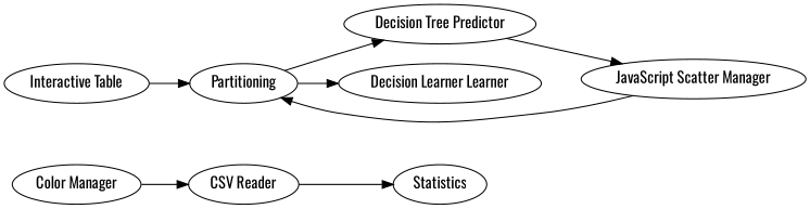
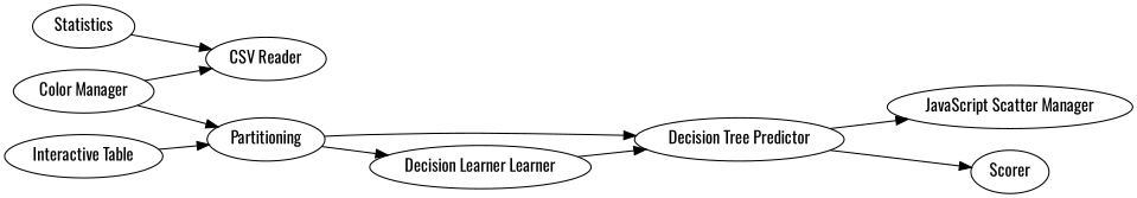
  digraph {
    fontname=Oswald
    rankdir=LR
    node [fontname=Oswald]
    edge [fontname=Oswald]
    n1 [label="CSV Reader"]
    n2 [label=Statistics]
    n3 [label="Color Manager"]
    n4 [label=Partitioning]
    n5 [label="Decision Tree Predictor"]
    n6 [label="Decision Learner Learner"]
    n7 [label="JavaScript Scatter Manager"]
+   n8 [label=Scorer]
    n9 [label="Interactive Table"]
-   n1 -> n2
+   n2 -> n1
    n3 -> n1
-   n7 -> n4
+   n3 -> n4
    n4 -> n5
    n4 -> n6
    n5 -> n7
+   n5 -> n8
+   n6 -> n5
    n9 -> n4
  }
